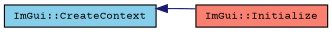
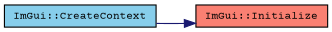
  digraph {
    rankdir=RL
    fontname="Courier Prime"
    node [color=black fontname="Courier Prime" fontsize=10 shape=record style=filled]
    n1 [fillcolor=salmon fontcolor=black height=0.2 label="ImGui::Initialize" width=0.4]
    n2 [fillcolor=skyblue height=0.2 label="ImGui::CreateContext" width=0.4]
-   n2 -> n1 [color=midnightblue dir=back fontname="Courier Prime" fontsize=10 labelfontname=Helvetica labelfontsize=10 style=solid]
+   n1 -> n2 [color=midnightblue dir=back fontname="Courier Prime" fontsize=10 labelfontname=Helvetica labelfontsize=10 style=solid]
  }
